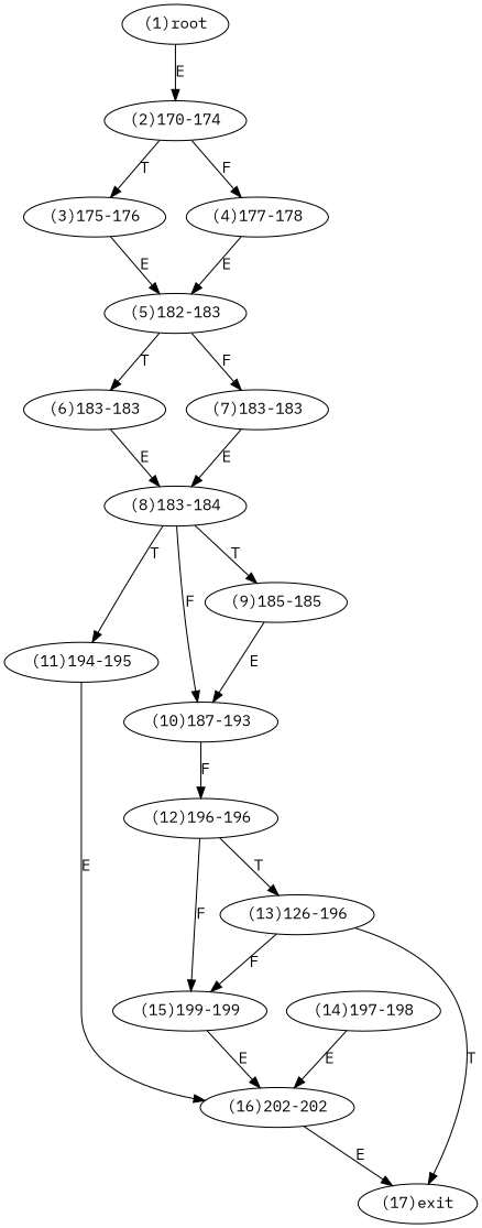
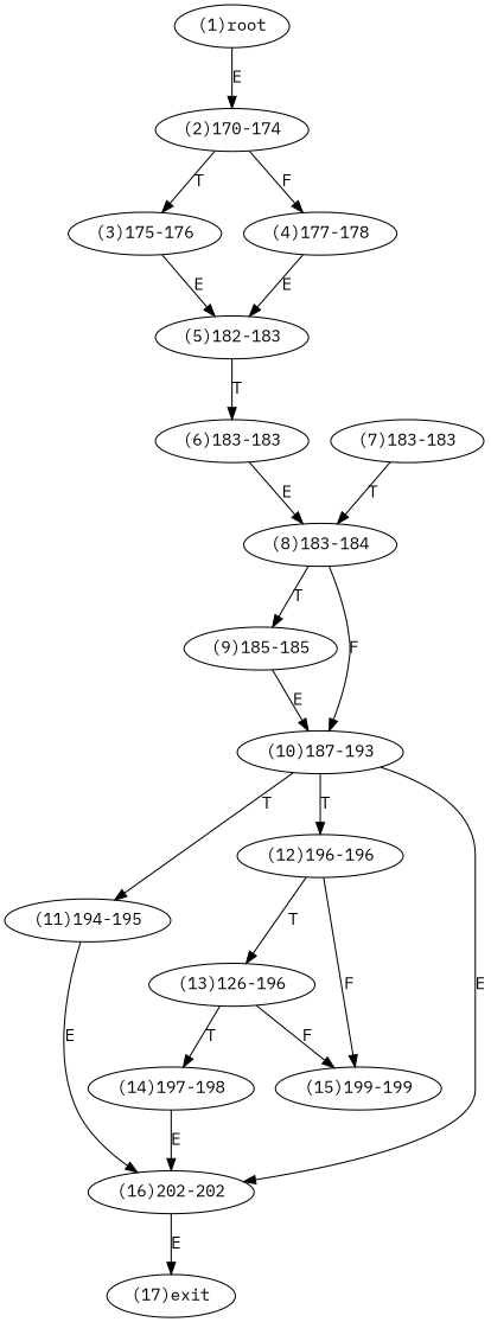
  digraph {
    fontname="IBM Plex Mono"
    node [fontname="IBM Plex Mono"]
    edge [fontname="IBM Plex Mono"]
    n1 [label="(1)root"]
    n2 [label="(2)170-174"]
    n3 [label="(3)175-176"]
    n4 [label="(4)177-178"]
    n5 [label="(5)182-183"]
    n6 [label="(6)183-183"]
    n7 [label="(7)183-183"]
    n8 [label="(8)183-184"]
    n9 [label="(9)185-185"]
    n10 [label="(10)187-193"]
    n11 [label="(11)194-195"]
    n12 [label="(12)196-196"]
    n13 [label="(16)202-202"]
    n14 [label="(13)126-196"]
    n15 [label="(15)199-199"]
    n16 [label="(17)exit"]
    n17 [label="(14)197-198"]
    n1 -> n2 [label=E]
    n2 -> n3 [label=T]
    n2 -> n4 [label=F]
    n3 -> n5 [label=E]
    n4 -> n5 [label=E]
    n5 -> n6 [label=T]
-   n5 -> n7 [label=F]
    n6 -> n8 [label=E]
-   n7 -> n8 [label=E]
+   n7 -> n8 [label=T]
    n8 -> n9 [label=T]
    n8 -> n10 [label=F]
    n9 -> n10 [label=E]
-   n8 -> n11 [label=T]
-   n10 -> n12 [label=F]
+   n10 -> n11 [label=T]
+   n10 -> n12 [label=T]
    n11 -> n13 [label=E]
    n12 -> n14 [label=T]
    n12 -> n15 [label=F]
    n13 -> n16 [label=E]
    n14 -> n15 [label=F]
-   n14 -> n16 [label=T]
-   n15 -> n13 [label=E]
+   n14 -> n17 [label=T]
+   n10 -> n13 [label=E]
    n17 -> n13 [label=E]
  }
